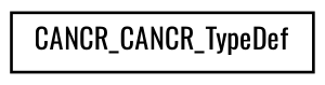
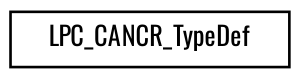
  digraph {
    rankdir=TB
    fontname=Oswald
-   n1 [color=black fillcolor=white fontname=Oswald fontsize=10 height=0.2 label=CANCR_CANCR_TypeDef shape=record style=filled width=0.4]
+   n1 [color=black fillcolor=white fontname=Oswald fontsize=10 height=0.2 label=LPC_CANCR_TypeDef shape=record style=filled width=0.4]
  }
